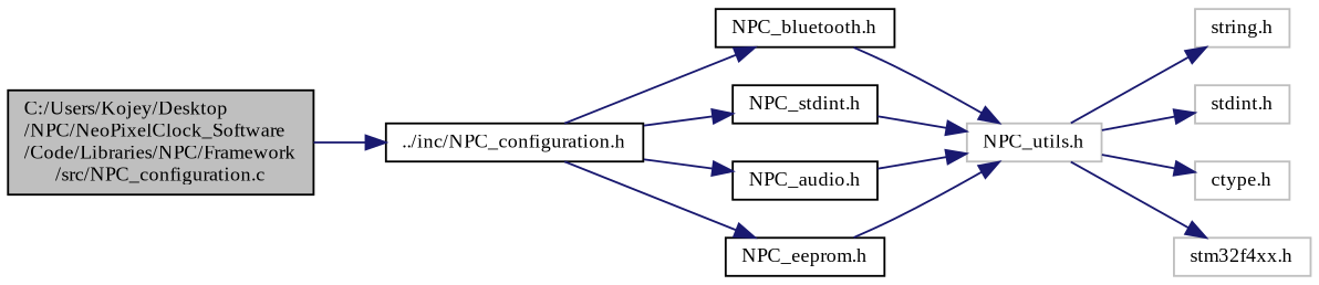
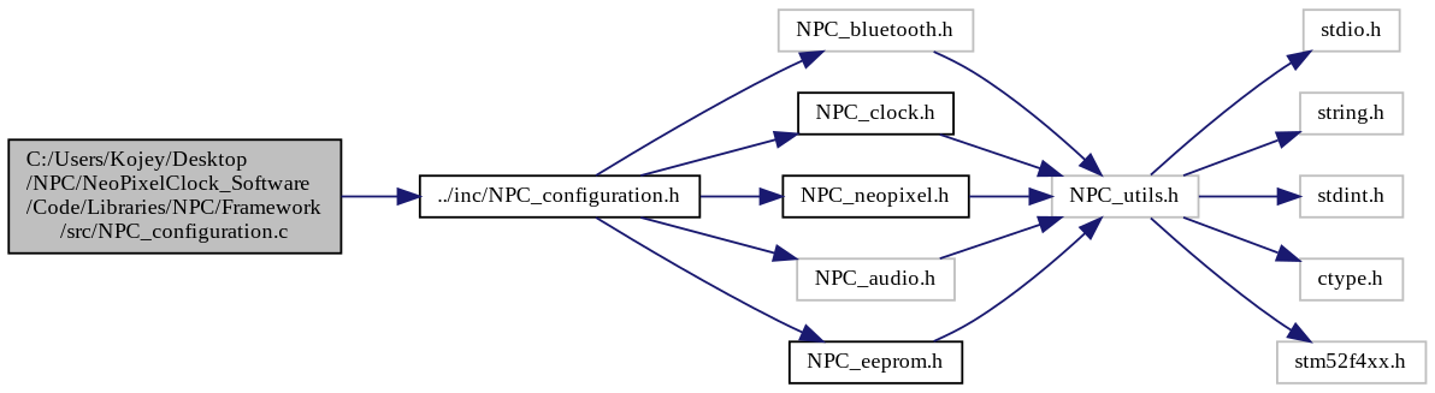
  digraph {
    fontname="Liberation Serif"
    rankdir=LR
    node [color=black fillcolor=white fontname="Liberation Serif" fontsize=10 shape=record style=filled]
    edge [color=midnightblue fontname="Liberation Serif" fontsize=10 labelfontname=Helvetica labelfontsize=10 style=solid]
    n1 [fillcolor=grey75 fontcolor=black height=0.2 label="C:/Users/Kojey/Desktop\l/NPC/NeoPixelClock_Software\l/Code/Libraries/NPC/Framework\l/src/NPC_configuration.c" width=0.4]
    n2 [height=0.2 label="../inc/NPC_configuration.h" width=0.4]
-   n3 [height=0.2 label="NPC_bluetooth.h" width=0.4]
-   n5 [height=0.2 label="NPC_stdint.h" width=0.4]
-   n6 [height=0.2 label="NPC_audio.h" width=0.4]
+   n3 [color=grey75 height=0.2 label="NPC_bluetooth.h" width=0.4]
+   n4 [height=0.2 label="NPC_clock.h" width=0.4]
+   n5 [height=0.2 label="NPC_neopixel.h" width=0.4]
+   n6 [color=grey75 height=0.2 label="NPC_audio.h" width=0.4]
    n7 [height=0.2 label="NPC_eeprom.h" width=0.4]
    n8 [color=grey75 height=0.2 label="NPC_utils.h" width=0.4]
+   n9 [color=grey75 height=0.2 label="stdio.h" width=0.4]
    n10 [color=grey75 height=0.2 label="string.h" width=0.4]
    n11 [color=grey75 height=0.2 label="stdint.h" width=0.4]
    n12 [color=grey75 height=0.2 label="ctype.h" width=0.4]
-   n13 [color=grey75 height=0.2 label="stm32f4xx.h" width=0.4]
+   n13 [color=grey75 height=0.2 label="stm52f4xx.h" width=0.4]
    n1 -> n2
    n2 -> n3
+   n2 -> n4
    n2 -> n5
    n2 -> n6
    n2 -> n7
    n3 -> n8
+   n4 -> n8
    n5 -> n8
    n6 -> n8
    n7 -> n8
+   n8 -> n9
    n8 -> n10
    n8 -> n11
    n8 -> n12
    n8 -> n13
  }
